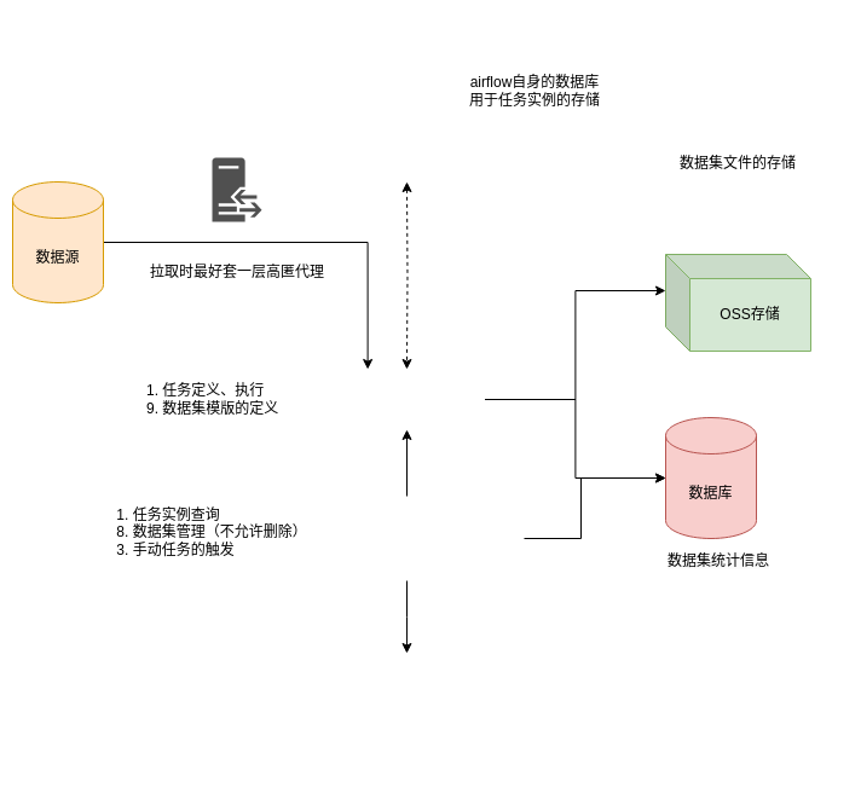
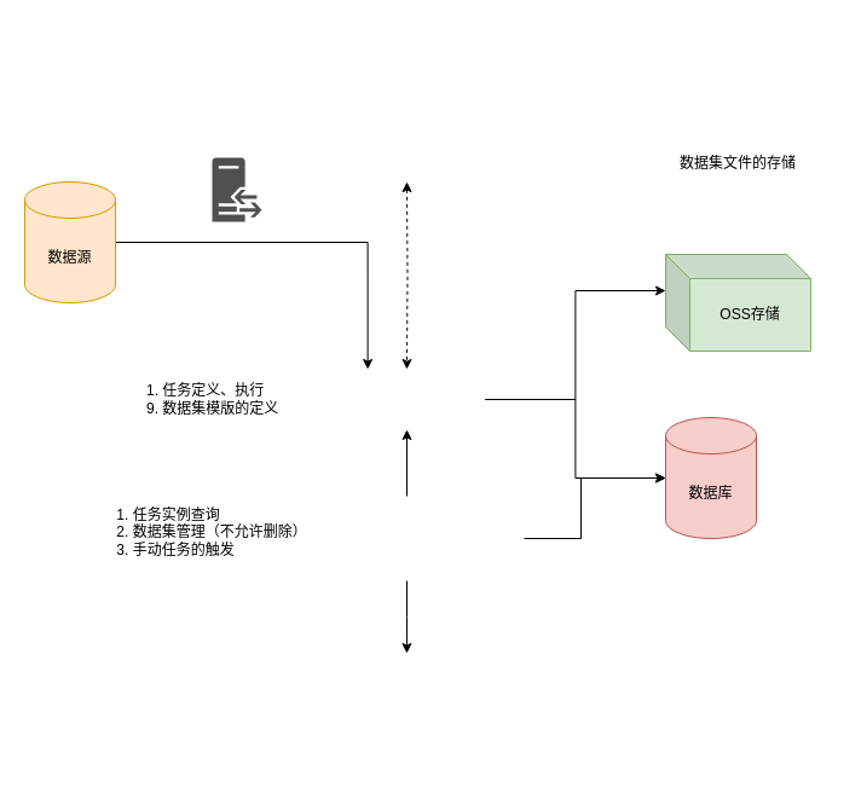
  <mxCell id="0" />
  <mxCell id="1" parent="0" />
  <mxCell id="2" style="edgeStyle=orthogonalEdgeStyle;rounded=0;orthogonalLoop=1;jettySize=auto;html=1;entryX=0.5;entryY=0;entryDx=0;entryDy=0;dashed=1;startArrow=classic;startFill=1;" edge="1" parent="1" target="5"><mxGeometry relative="1" as="geometry"><mxPoint x="336" y="150" as="sourcePoint" /></mxGeometry></mxCell>
  <mxCell id="3" style="edgeStyle=orthogonalEdgeStyle;rounded=0;orthogonalLoop=1;jettySize=auto;html=1;startArrow=classic;startFill=1;endArrow=none;endFill=0;" edge="1" parent="1" source="5" target="8"><mxGeometry relative="1" as="geometry" /></mxCell>
  <mxCell id="4" style="edgeStyle=orthogonalEdgeStyle;rounded=0;orthogonalLoop=1;jettySize=auto;html=1;" edge="1" parent="1" source="5" target="15"><mxGeometry relative="1" as="geometry" /></mxCell>
  <mxCell id="5" value="" style="shape=image;imageAspect=0;aspect=fixed;verticalLabelPosition=bottom;verticalAlign=top;image=https://cwiki.apache.org/confluence/download/attachments/145723561/wordmark_1.png?api=v2;" vertex="1" parent="1"><mxGeometry x="271.28" y="305" width="129.36" height="50" as="geometry" /></mxCell>
  <mxCell id="6" style="edgeStyle=orthogonalEdgeStyle;rounded=0;orthogonalLoop=1;jettySize=auto;html=1;entryX=0.5;entryY=0;entryDx=0;entryDy=0;" edge="1" parent="1" source="8" target="10"><mxGeometry relative="1" as="geometry" /></mxCell>
  <mxCell id="7" style="edgeStyle=orthogonalEdgeStyle;rounded=0;orthogonalLoop=1;jettySize=auto;html=1;" edge="1" parent="1" source="8" target="15"><mxGeometry relative="1" as="geometry"><Array as="points"><mxPoint x="480" y="445" /><mxPoint x="480" y="395" /></Array></mxGeometry></mxCell>
  <mxCell id="8" value="" style="shape=image;verticalLabelPosition=bottom;labelBackgroundColor=default;verticalAlign=top;aspect=fixed;imageAspect=0;image=https://fastapi.tiangolo.com/img/logo-margin/logo-teal.png;" vertex="1" parent="1"><mxGeometry x="238.92" y="410" width="194.07" height="70" as="geometry" /></mxCell>
  <mxCell id="9" value="OSS存储" style="shape=cube;whiteSpace=wrap;html=1;boundedLbl=1;backgroundOutline=1;darkOpacity=0.05;darkOpacity2=0.1;fillColor=#d5e8d4;strokeColor=#82b366;" vertex="1" parent="1"><mxGeometry x="550" y="210" width="120" height="80" as="geometry" /></mxCell>
  <mxCell id="10" value="" style="shape=image;html=1;verticalAlign=top;verticalLabelPosition=bottom;labelBackgroundColor=#ffffff;imageAspect=0;aspect=fixed;image=https://cdn1.iconfinder.com/data/icons/seo-and-web-development-6/32/Web_website_favorite_site_star-128.png" vertex="1" parent="1"><mxGeometry x="286.46" y="540" width="99" height="99" as="geometry" /></mxCell>
  <mxCell id="11" value="1. 任务定义、执行&lt;br&gt;&lt;div style=&quot;&quot;&gt;&lt;span style=&quot;background-color: initial;&quot;&gt;9. 数据集模版的定义&lt;/span&gt;&lt;/div&gt;" style="text;html=1;strokeColor=none;fillColor=none;align=left;verticalAlign=middle;whiteSpace=wrap;rounded=0;" vertex="1" parent="1"><mxGeometry x="118.92" y="315" width="120" height="30" as="geometry" /></mxCell>
  <mxCell id="12" value="数据集文件的存储" style="text;html=1;strokeColor=none;fillColor=none;align=center;verticalAlign=middle;whiteSpace=wrap;rounded=0;" vertex="1" parent="1"><mxGeometry x="550" y="120" width="120" height="30" as="geometry" /></mxCell>
- <mxCell id="13" value="airflow自身的数据库用于任务实例的存储" style="text;html=1;strokeColor=none;fillColor=none;align=center;verticalAlign=middle;whiteSpace=wrap;rounded=0;" vertex="1" parent="1"><mxGeometry x="381.92" y="60" width="120" height="30" as="geometry" /></mxCell>
- <mxCell id="14" value="&lt;div style=&quot;text-align: left;&quot;&gt;&lt;span style=&quot;background-color: initial;&quot;&gt;1. 任务实例查询&lt;/span&gt;&lt;br&gt;&lt;/div&gt;&lt;div style=&quot;text-align: left;&quot;&gt;8. 数据集管理（不允许删除）&lt;/div&gt;&lt;div style=&quot;text-align: left;&quot;&gt;3. 手动任务的触发&lt;/div&gt;" style="text;html=1;strokeColor=none;fillColor=none;align=center;verticalAlign=middle;whiteSpace=wrap;rounded=0;" vertex="1" parent="1"><mxGeometry x="50" y="400" width="250" height="80" as="geometry" /></mxCell>
+ <mxCell id="14" value="&lt;div style=&quot;text-align: left;&quot;&gt;&lt;span style=&quot;background-color: initial;&quot;&gt;1. 任务实例查询&lt;/span&gt;&lt;br&gt;&lt;/div&gt;&lt;div style=&quot;text-align: left;&quot;&gt;2. 数据集管理（不允许删除）&lt;/div&gt;&lt;div style=&quot;text-align: left;&quot;&gt;3. 手动任务的触发&lt;/div&gt;" style="text;html=1;strokeColor=none;fillColor=none;align=center;verticalAlign=middle;whiteSpace=wrap;rounded=0;" vertex="1" parent="1"><mxGeometry x="50" y="400" width="250" height="80" as="geometry" /></mxCell>
  <mxCell id="15" value="数据库" style="shape=cylinder3;whiteSpace=wrap;html=1;boundedLbl=1;backgroundOutline=1;size=15;fillColor=#f8cecc;strokeColor=#b85450;" vertex="1" parent="1"><mxGeometry x="550" y="345" width="75" height="100" as="geometry" /></mxCell>
  <mxCell id="16" style="edgeStyle=orthogonalEdgeStyle;rounded=0;orthogonalLoop=1;jettySize=auto;html=1;entryX=0;entryY=0;entryDx=0;entryDy=30;entryPerimeter=0;" edge="1" parent="1" source="5" target="9"><mxGeometry relative="1" as="geometry" /></mxCell>
  <mxCell id="17" style="edgeStyle=orthogonalEdgeStyle;rounded=0;orthogonalLoop=1;jettySize=auto;html=1;entryX=0.25;entryY=0;entryDx=0;entryDy=0;" edge="1" parent="1" source="18" target="5"><mxGeometry relative="1" as="geometry" /></mxCell>
- <mxCell id="18" value="数据源" style="shape=cylinder3;whiteSpace=wrap;html=1;boundedLbl=1;backgroundOutline=1;size=15;fillColor=#ffe6cc;strokeColor=#d79b00;" vertex="1" parent="1"><mxGeometry x="10" y="150" width="75" height="100" as="geometry" /></mxCell>
- <mxCell id="19" value="&lt;span style=&quot;color: rgb(0, 0, 0); font-family: Helvetica; font-size: 12px; font-style: normal; font-variant-ligatures: normal; font-variant-caps: normal; font-weight: 400; letter-spacing: normal; orphans: 2; text-align: center; text-indent: 0px; text-transform: none; widows: 2; word-spacing: 0px; -webkit-text-stroke-width: 0px; background-color: rgb(251, 251, 251); text-decoration-thickness: initial; text-decoration-style: initial; text-decoration-color: initial; float: none; display: inline !important;&quot;&gt;数据集&lt;/span&gt;&lt;span style=&quot;color: rgb(0, 0, 0); font-family: Helvetica; font-size: 12px; font-style: normal; font-variant-ligatures: normal; font-variant-caps: normal; font-weight: 400; letter-spacing: normal; orphans: 2; text-align: center; text-indent: 0px; text-transform: none; widows: 2; word-spacing: 0px; -webkit-text-stroke-width: 0px; background-color: rgb(251, 251, 251); text-decoration-thickness: initial; text-decoration-style: initial; text-decoration-color: initial; float: none; display: inline !important;&quot;&gt;统计信息&lt;/span&gt;" style="text;whiteSpace=wrap;html=1;" vertex="1" parent="1"><mxGeometry x="550" y="450" width="140" height="20" as="geometry" /></mxCell>
+ <mxCell id="18" value="数据源" style="shape=cylinder3;whiteSpace=wrap;html=1;boundedLbl=1;backgroundOutline=1;size=15;fillColor=#ffe6cc;strokeColor=#d79b00;" vertex="1" parent="1"><mxGeometry x="20" y="150" width="75" height="100" as="geometry" /></mxCell>
  <mxCell id="20" value="" style="sketch=0;pointerEvents=1;shadow=0;dashed=0;html=1;strokeColor=none;fillColor=#505050;labelPosition=center;verticalLabelPosition=bottom;verticalAlign=top;outlineConnect=0;align=center;shape=mxgraph.office.servers.reverse_proxy;" vertex="1" parent="1"><mxGeometry x="175" y="130" width="41" height="53" as="geometry" /></mxCell>
- <mxCell id="21" value="拉取时最好套一层高匿代理" style="text;html=1;strokeColor=none;fillColor=none;align=center;verticalAlign=middle;whiteSpace=wrap;rounded=0;" vertex="1" parent="1"><mxGeometry x="121.28" y="210" width="150" height="30" as="geometry" /></mxCell>
  <mxCell id="22" value="" style="shape=image;verticalLabelPosition=bottom;labelBackgroundColor=default;verticalAlign=top;aspect=fixed;imageAspect=0;image=https://upload.wikimedia.org/wikipedia/commons/b/ba/Database-postgres.svg;" vertex="1" parent="1"><mxGeometry x="290" y="20" width="91.92" height="130" as="geometry" /></mxCell>
